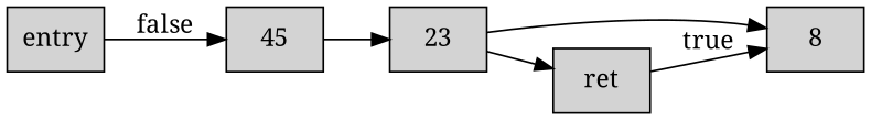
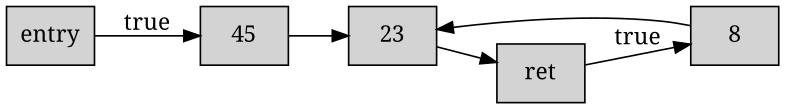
  digraph {
    fontname="Noto Serif"
    rankdir=LR
    node [fontname="Noto Serif" shape=box style=filled]
    edge [fontname="Noto Serif"]
    n1 [label=entry]
    n2 [label=45]
    n3 [label=8]
    n4 [label=23]
    n5 [label=ret]
-   n1 -> n2 [label=false]
+   n1 -> n2 [label=true]
    n2 -> n4
-   n4 -> n3
+   n3 -> n4
    n4 -> n5
    n5 -> n3 [label=true]
  }
